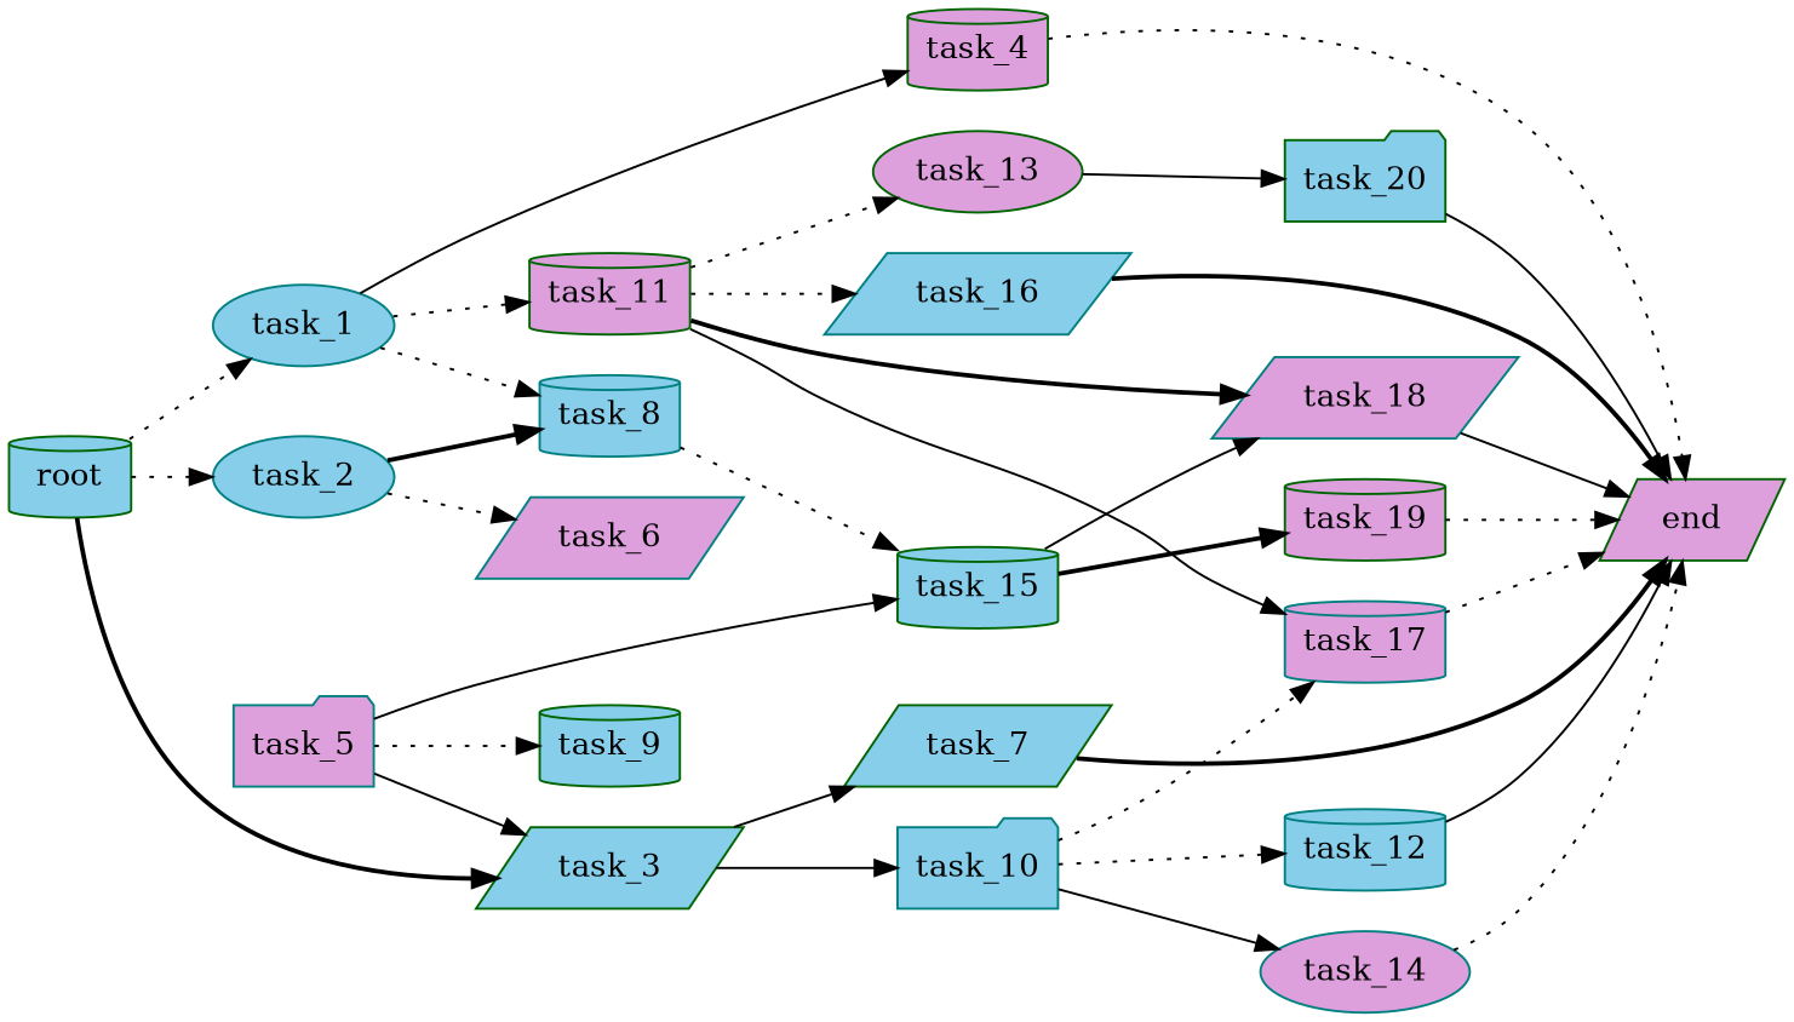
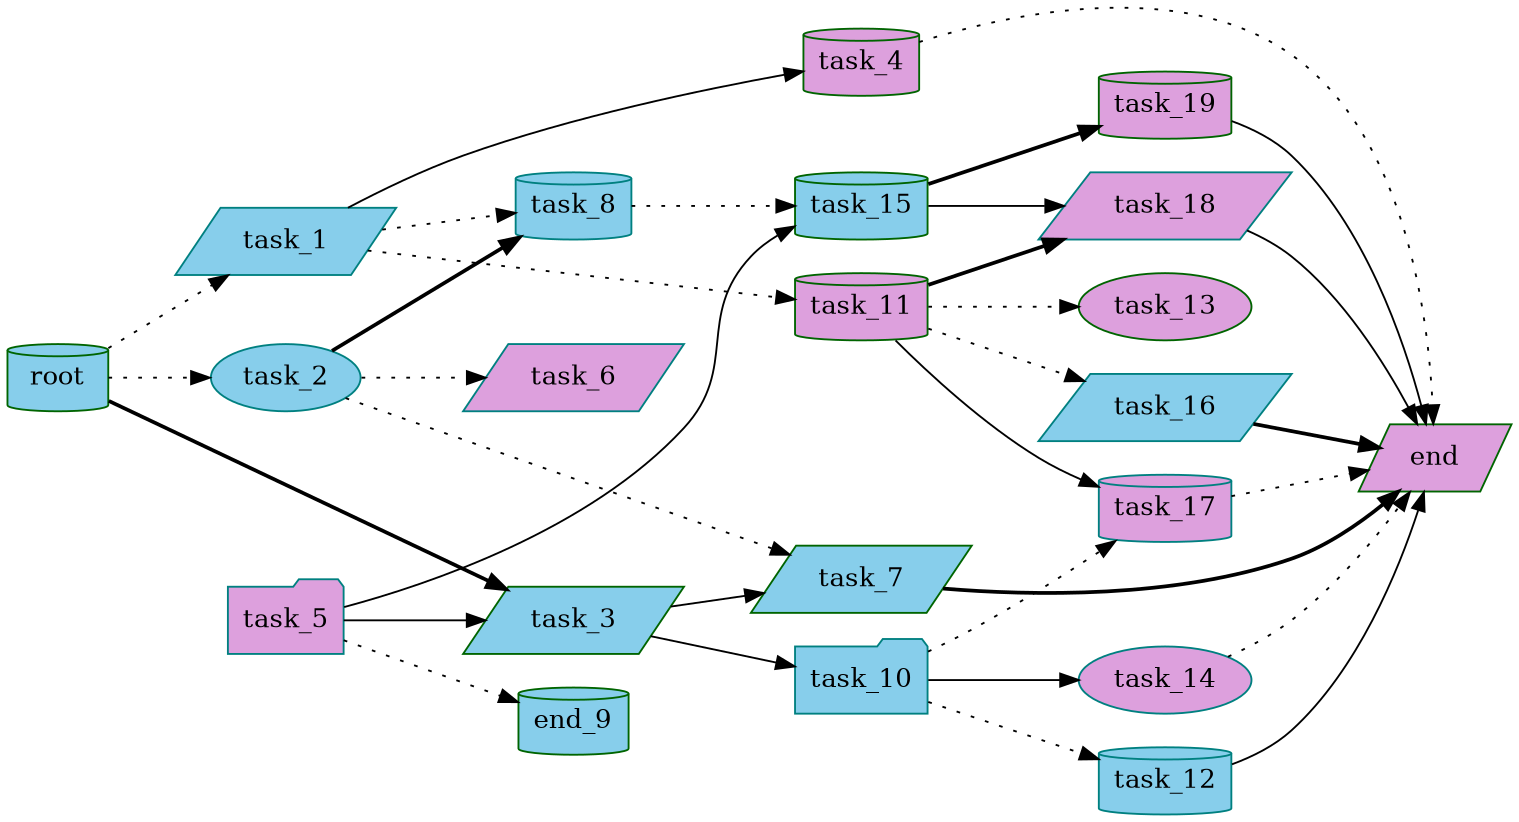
  digraph {
    rankdir=LR
    node [color=teal fillcolor=skyblue shape=cylinder style=filled]
    edge [style=dotted]
-   task_1 [shape=ellipse]
+   task_1 [shape=parallelogram]
    root [color=darkgreen]
    task_2 [shape=ellipse]
    task_3 [color=darkgreen shape=parallelogram]
    task_4 [color=darkgreen fillcolor=plum]
    task_8
    task_11 [color=darkgreen fillcolor=plum]
    task_6 [fillcolor=plum shape=parallelogram]
    task_7 [color=darkgreen shape=parallelogram]
    task_10 [shape=folder]
    end [color=darkgreen fillcolor=plum shape=parallelogram]
    task_15 [color=darkgreen]
    task_17 [fillcolor=plum]
    task_13 [color=darkgreen fillcolor=plum shape=ellipse]
    task_16 [shape=parallelogram]
    task_18 [fillcolor=plum shape=parallelogram]
    task_5 [fillcolor=plum shape=folder]
-   task_9 [color=darkgreen]
+   task_9 [color=darkgreen label=end_9]
    task_14 [fillcolor=plum shape=ellipse]
    task_12
    task_19 [color=darkgreen fillcolor=plum]
-   task_20 [color=darkgreen shape=folder]
    task_1 -> task_4 [style=solid]
    task_1 -> task_8
    task_1 -> task_11
    root -> task_1
    root -> task_2
    root -> task_3 [style=bold]
    task_2 -> task_8 [style=bold]
    task_2 -> task_6
+   task_2 -> task_7
    task_3 -> task_7 [style=solid]
    task_3 -> task_10 [style=solid]
    task_4 -> end
    task_8 -> task_15
    task_11 -> task_17 [style=solid]
    task_11 -> task_13
    task_11 -> task_16
    task_11 -> task_18 [style=bold]
    task_7 -> end [style=bold]
    task_10 -> task_17
    task_10 -> task_14 [style=solid]
    task_10 -> task_12
    task_15 -> task_18 [style=solid]
    task_15 -> task_19 [style=bold]
    task_17 -> end
-   task_13 -> task_20 [style=solid]
    task_16 -> end [style=bold]
    task_18 -> end [style=solid]
    task_5 -> task_3 [style=solid]
    task_5 -> task_15 [style=solid]
    task_5 -> task_9
    task_14 -> end
    task_12 -> end [style=solid]
-   task_19 -> end
-   task_20 -> end [style=solid]
+   task_19 -> end [style=solid]
  }
